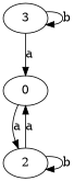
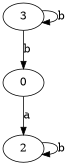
  digraph {
    d2tdocpreamble="\usetikzlibrary{automata}"
    d2tfigpreamble="\tikzstyle{every state}= [ draw=blue!50,very thick,fill=blue!20]  \tikzstyle{auto}= [fill=white]"
    ranksep=0.5
    node [style=state]
    edge [lblstyle=auto topath="bend right"]
    n1 [label=0 style="state, accepting"]
    n2 [label=2]
    n3 [label=3]
    n1 -> n2 [label=a]
-   n2 -> n1 [label=a]
    n2 -> n2 [label=b topath="loop above"]
-   n3 -> n1 [label=a]
+   n3 -> n1 [label=b]
    n3 -> n3 [label=b topath="loop above"]
  }
